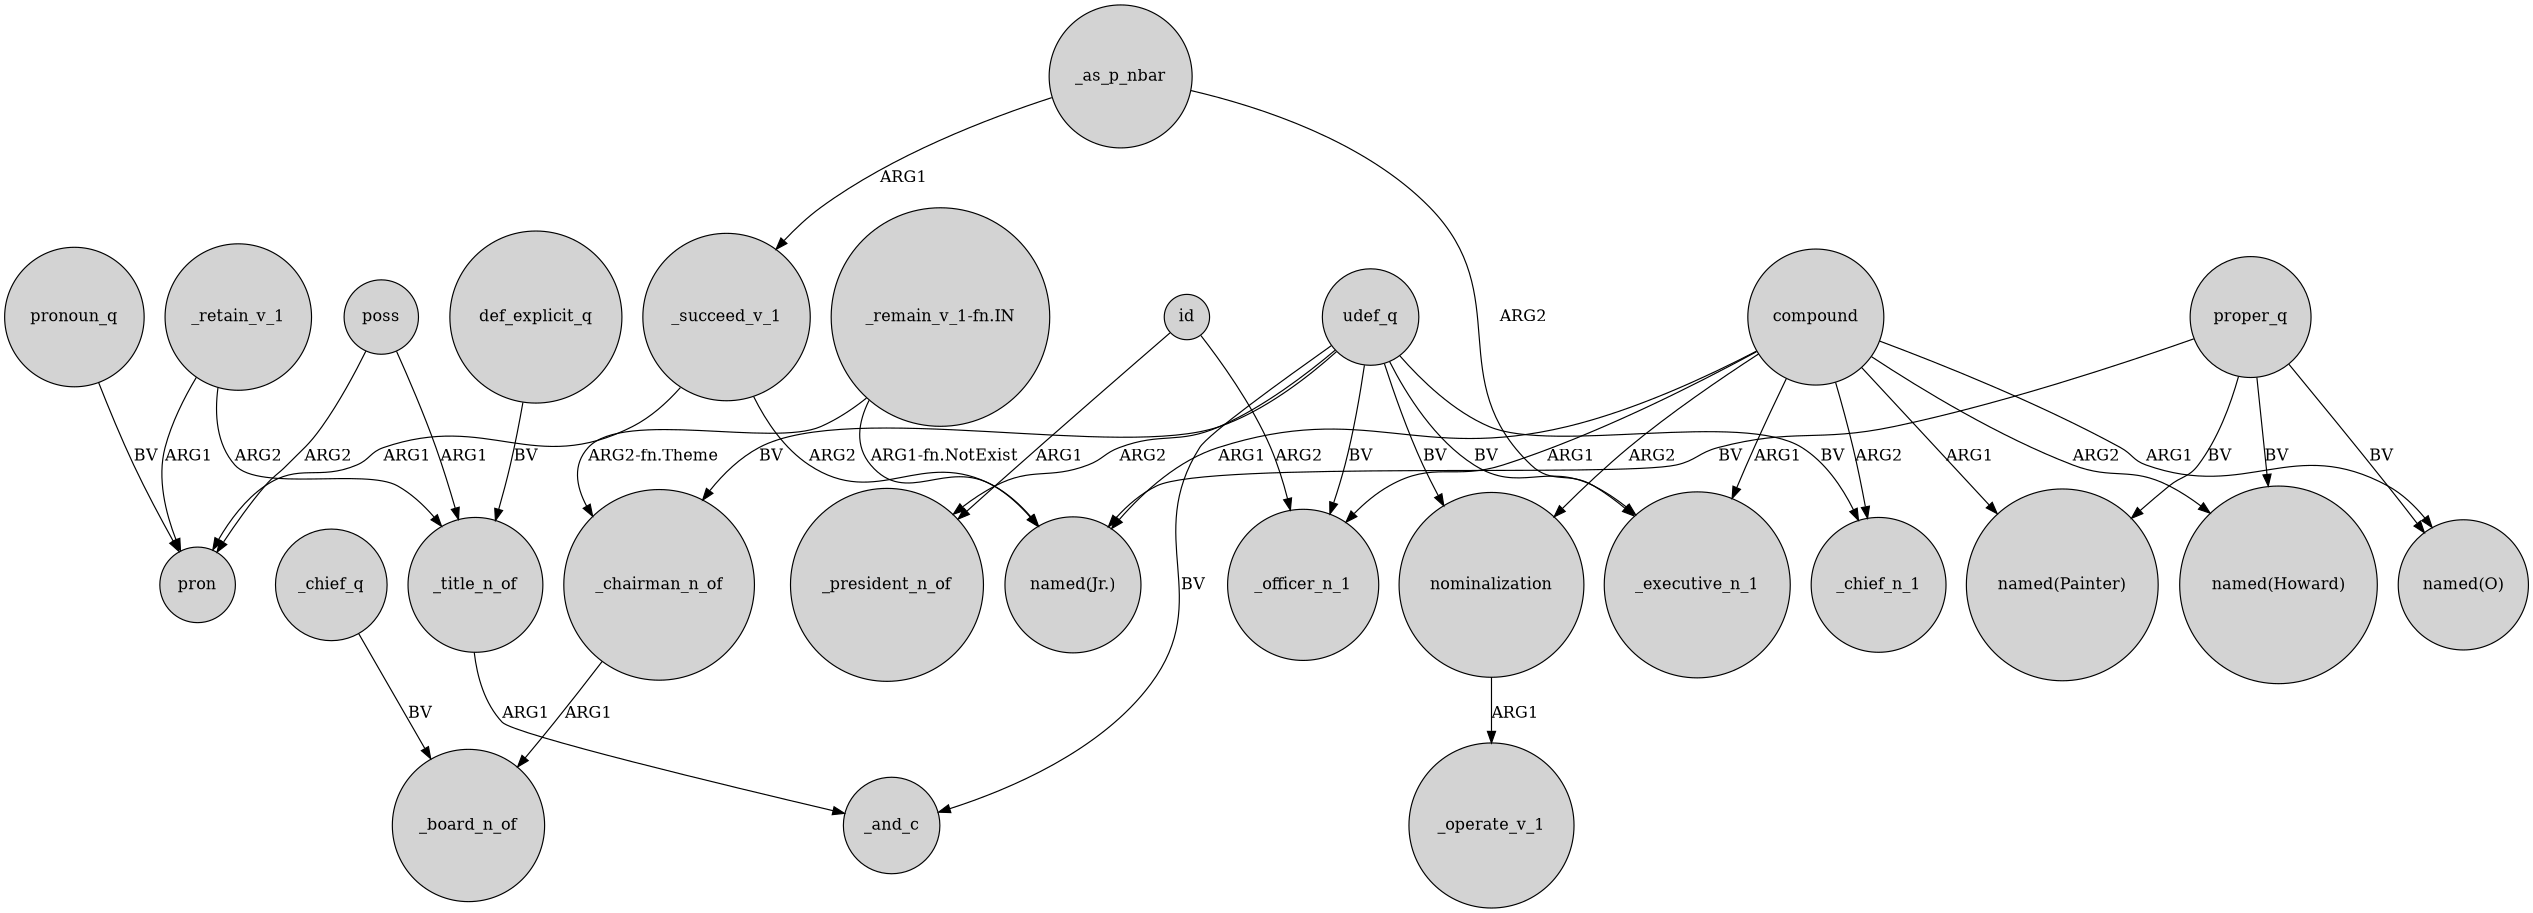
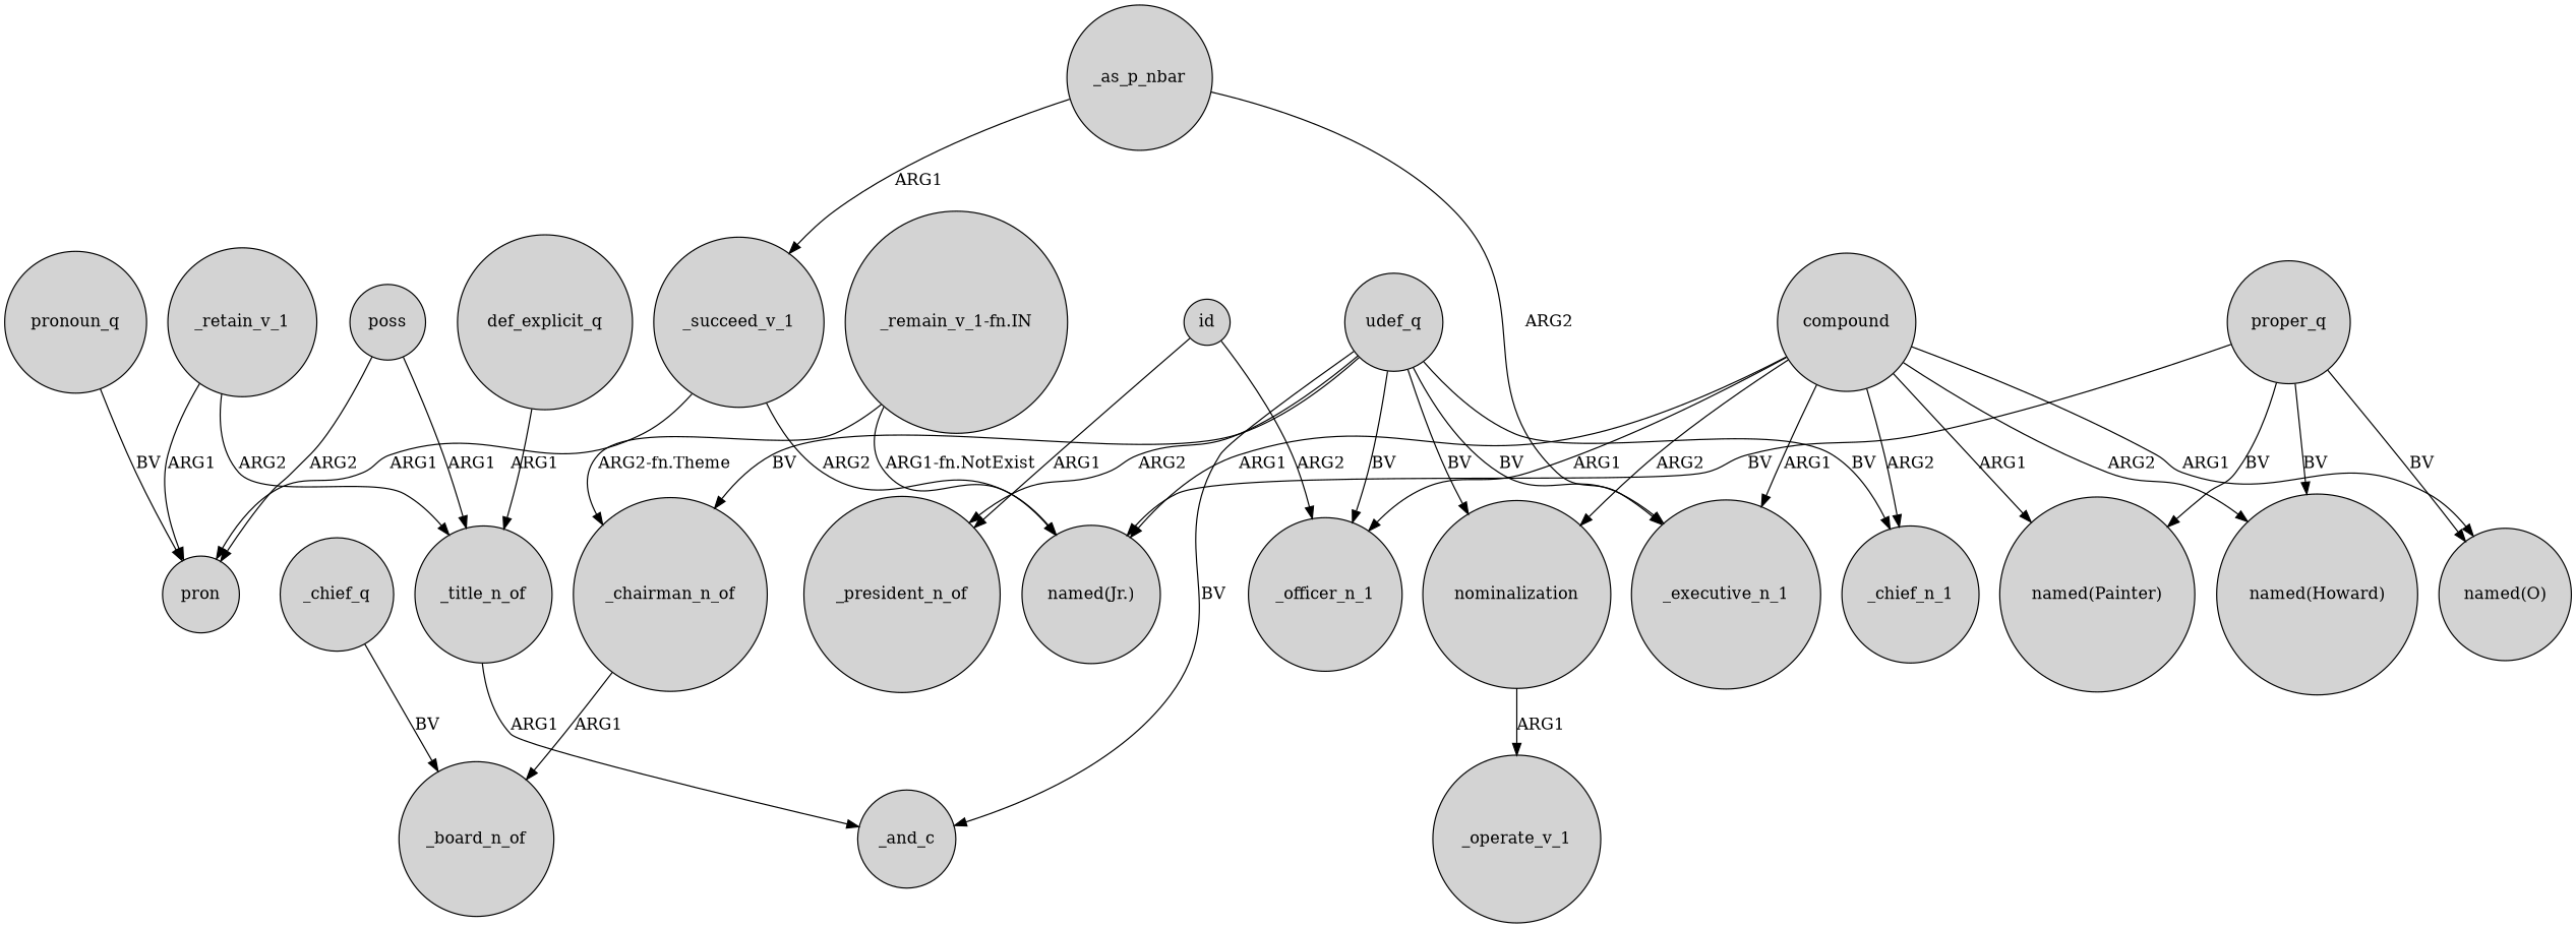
  digraph {
    node [shape=circle style=filled]
    nominalization
    _operate_v_1
    poss
    pron
    _title_n_of
    _and_c
    udef_q
    _executive_n_1
    _chairman_n_of
    _president_n_of
    _chief_n_1
    _officer_n_1
    _board_n_of
    "_remain_v_1-fn.IN"
    "named(Jr.)"
    proper_q
    "named(Painter)"
    "named(O)"
    "named(Howard)"
    def_explicit_q
    id
    compound
    _as_p_nbar
    _succeed_v_1
    pronoun_q
    _retain_v_1
    n27 [label=_chief_q]
    nominalization -> _operate_v_1 [label=ARG1]
    poss -> pron [label=ARG2]
    poss -> _title_n_of [label=ARG1]
    _title_n_of -> _and_c [label=ARG1]
    udef_q -> nominalization [label=BV]
    udef_q -> _and_c [label=BV]
    udef_q -> _executive_n_1 [label=BV]
    udef_q -> _chairman_n_of [label=BV]
    udef_q -> _president_n_of [label=ARG2]
    udef_q -> _chief_n_1 [label=BV]
    udef_q -> _officer_n_1 [label=BV]
    _chairman_n_of -> _board_n_of [label=ARG1]
    "_remain_v_1-fn.IN" -> _chairman_n_of [label="ARG2-fn.Theme"]
    "_remain_v_1-fn.IN" -> "named(Jr.)" [label="ARG1-fn.NotExist"]
    proper_q -> "named(Jr.)" [label=BV]
    proper_q -> "named(Painter)" [label=BV]
    proper_q -> "named(O)" [label=BV]
    proper_q -> "named(Howard)" [label=BV]
-   def_explicit_q -> _title_n_of [label=BV]
+   def_explicit_q -> _title_n_of [label=ARG1]
    id -> _president_n_of [label=ARG1]
    id -> _officer_n_1 [label=ARG2]
    compound -> nominalization [label=ARG2]
    compound -> _executive_n_1 [label=ARG1]
    compound -> _chief_n_1 [label=ARG2]
    compound -> _officer_n_1 [label=ARG1]
    compound -> "named(Jr.)" [label=ARG1]
    compound -> "named(Painter)" [label=ARG1]
    compound -> "named(O)" [label=ARG1]
    compound -> "named(Howard)" [label=ARG2]
    _as_p_nbar -> _executive_n_1 [label=ARG2]
    _as_p_nbar -> _succeed_v_1 [label=ARG1]
    _succeed_v_1 -> pron [label=ARG1]
    _succeed_v_1 -> "named(Jr.)" [label=ARG2]
    pronoun_q -> pron [label=BV]
    _retain_v_1 -> pron [label=ARG1]
    _retain_v_1 -> _title_n_of [label=ARG2]
    n27 -> _board_n_of [label=BV]
  }
